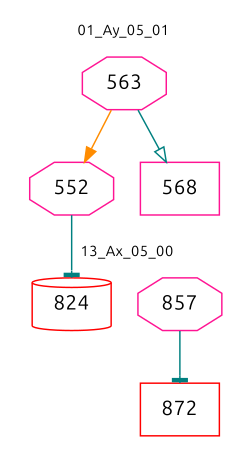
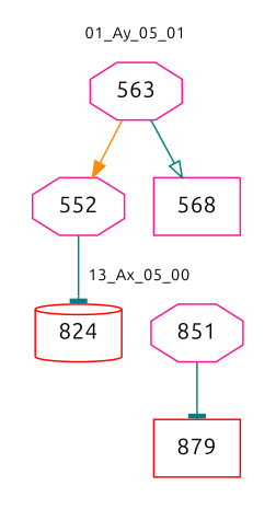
  digraph {
    fontname=Ubuntu
    node [color=deeppink fontname=Ubuntu shape=octagon]
    edge [arrowhead=tee color=teal fontname=Ubuntu]
-   n1 [label=857]
+   n1 [label=851]
    n2 [color=red label=824 shape=cylinder]
-   n3 [color=red label=872 shape=box]
+   n3 [color=red label=879 shape=box]
    n4 [label=563]
    n5 [label=552]
    n6 [label=568 shape=box]
    subgraph cluster_1 {
      color=white
      fontsize=10
      label="13_Ax_05_00"
      n1
      n2
      n3
    }
    subgraph cluster_2 {
      color=white
      fontsize=10
      label="01_Ay_05_01"
      n4
      n5
      n6
    }
    n1 -> n3
    n4 -> n5 [arrowhead=normal color=darkorange]
    n4 -> n6 [arrowhead=onormal]
    n5 -> n2
  }
